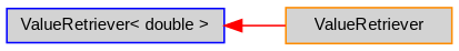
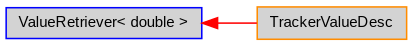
  digraph {
    rankdir=LR
    fontname="Liberation Sans"
    node [fillcolor=lightgrey fontname="Liberation Sans" fontsize=10 shape=record style=filled]
    n1 [color=blue height=0.2 label="ValueRetriever\< double \>" width=0.4]
-   n2 [color=darkorange height=0.2 label=ValueRetriever width=0.4]
+   n2 [color=darkorange height=0.2 label=TrackerValueDesc width=0.4]
    n1 -> n2 [color=red dir=back fontname="Liberation Sans" fontsize=10 labelfontname=Helvetica labelfontsize=10 style=solid]
  }
